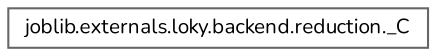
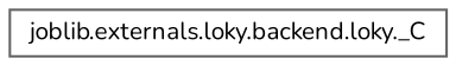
  digraph {
    rankdir=LR
    fontname=Nunito
-   n1 [color=grey40 fillcolor=white fontname=Nunito fontsize=10 height=0.2 label="joblib.externals.loky.backend.reduction._C" shape=box style=filled width=0.4]
+   n1 [color=grey40 fillcolor=white fontname=Nunito fontsize=10 height=0.2 label="joblib.externals.loky.backend.loky._C" shape=box style=filled width=0.4]
  }
